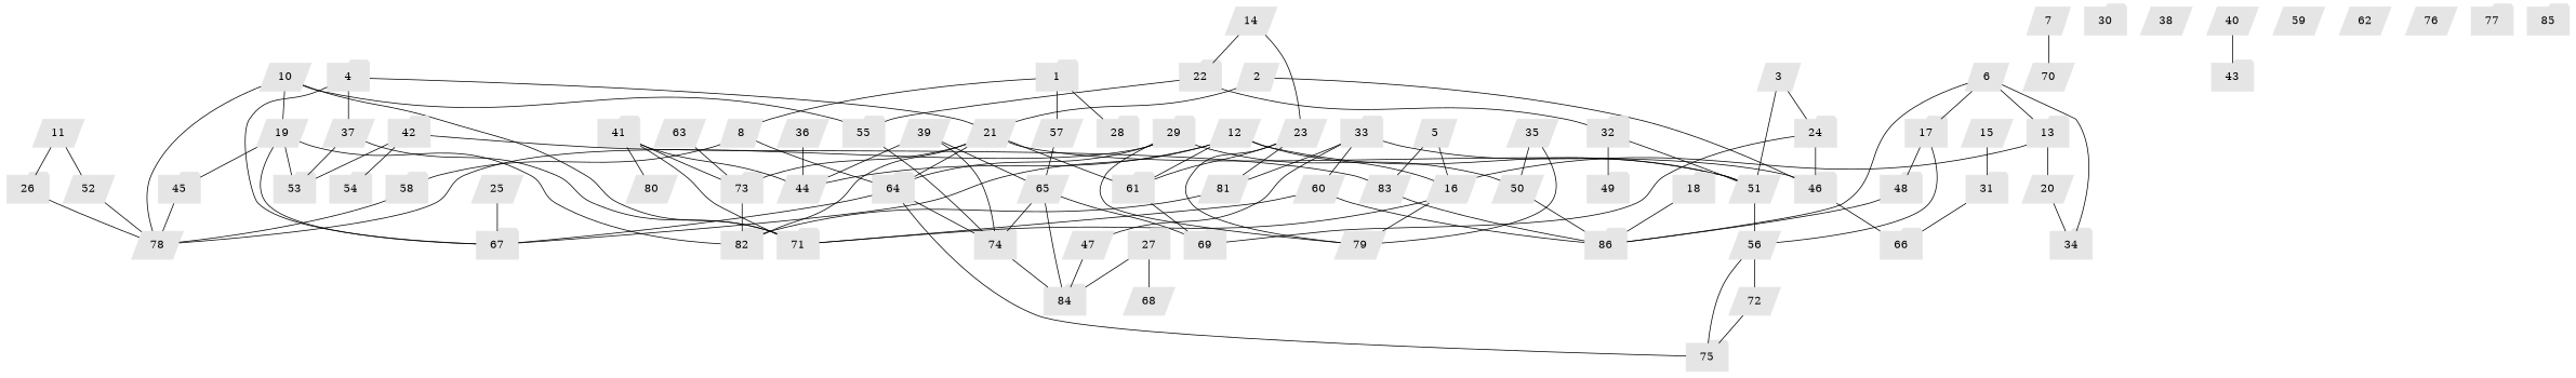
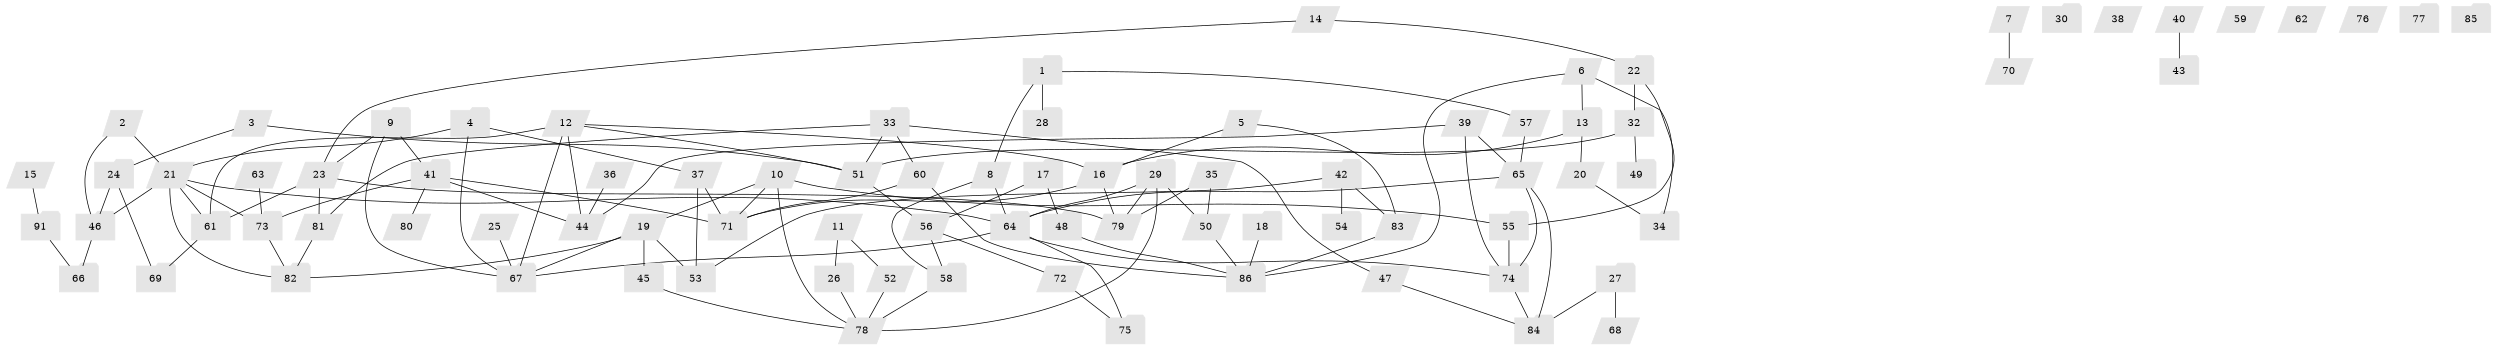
  graph {
    node [color=gray90 shape=parallelogram style=filled]
    1 [shape=folder]
    8
    28 [shape=folder]
    57
    58 [shape=folder]
    64 [shape=folder]
    65
    2
    21
    46 [shape=folder]
    61 [shape=folder]
    82 [shape=folder]
    73 [shape=folder]
    66 [shape=folder]
    24 [shape=folder]
    3
    51
    69 [shape=folder]
    56
    4 [shape=folder]
    37
    67 [shape=folder]
    71 [shape=folder]
    53 [shape=folder]
    5
    16
    83
    79
    86 [shape=folder]
    13 [shape=folder]
    6
    17 [shape=folder]
    34 [shape=folder]
    20
    48 [shape=folder]
    7
    70
    78
    74 [shape=folder]
    75 [shape=folder]
+   9 [shape=folder]
    23
    41 [shape=folder]
    81
    44
    80
    10
    19
    55 [shape=folder]
    45 [shape=folder]
    26 [shape=folder]
    11
    52
    12
    14
    22 [shape=folder]
    32 [shape=folder]
-   31 [shape=folder]
+   31 [shape=folder label=91]
    15
    72
    18 [shape=folder]
    49 [shape=folder]
    25
    27 [shape=folder]
    68
    84 [shape=folder]
    29 [shape=folder]
    50
    30 [shape=folder]
    33 [shape=folder]
    47
    60
    35
    36
    38
    39
    43 [shape=folder]
    40
    42 [shape=folder]
    54 [shape=folder]
    59
    62
    63
    76
    77 [shape=folder]
    85 [shape=folder]
    1 -- 8
    1 -- 28
    1 -- 57
    8 -- 58
    8 -- 64
    57 -- 65
    58 -- 78
    64 -- 67
    64 -- 74
    64 -- 75
-   65 -- 69
+   65 -- 64
    65 -- 74
    65 -- 84
    2 -- 21
    2 -- 46
    21 -- 64
    21 -- 46
    21 -- 61
    21 -- 82
    21 -- 73
    46 -- 66
    61 -- 69
    73 -- 82
    24 -- 46
    24 -- 69
    3 -- 24
    3 -- 51
    51 -- 56
-   56 -- 75
+   56 -- 58
    56 -- 72
    4 -- 21
    4 -- 37
    4 -- 67
    37 -- 71
    37 -- 53
    5 -- 16
    5 -- 83
    16 -- 71
    16 -- 79
    83 -- 86
    13 -- 16
    13 -- 20
    6 -- 86
    6 -- 13
-   6 -- 17
    6 -- 34
    17 -- 56
    17 -- 48
    20 -- 34
    48 -- 86
    7 -- 70
    74 -- 84
+   9 -- 67
+   9 -- 23
+   9 -- 41
    23 -- 61
    23 -- 79
    23 -- 81
    41 -- 73
    41 -- 71
    41 -- 44
    41 -- 80
    81 -- 82
    10 -- 71
    10 -- 78
    10 -- 19
    10 -- 55
    19 -- 82
    19 -- 67
    19 -- 53
    19 -- 45
    55 -- 74
    45 -- 78
    26 -- 78
    11 -- 26
    11 -- 52
    52 -- 78
    12 -- 61
    12 -- 51
    12 -- 67
    12 -- 16
    12 -- 44
    14 -- 23
    14 -- 22
    22 -- 55
    22 -- 32
    32 -- 51
    32 -- 49
    31 -- 66
    15 -- 31
    72 -- 75
    18 -- 86
    25 -- 67
    27 -- 68
    27 -- 84
    29 -- 64
    29 -- 79
    29 -- 78
    29 -- 50
    50 -- 86
    33 -- 51
    33 -- 81
    33 -- 47
    33 -- 60
    47 -- 84
    60 -- 71
    60 -- 86
    35 -- 79
    35 -- 50
    36 -- 44
    39 -- 65
    39 -- 74
    39 -- 44
    40 -- 43
    42 -- 53
    42 -- 83
    42 -- 54
    63 -- 73
  }
